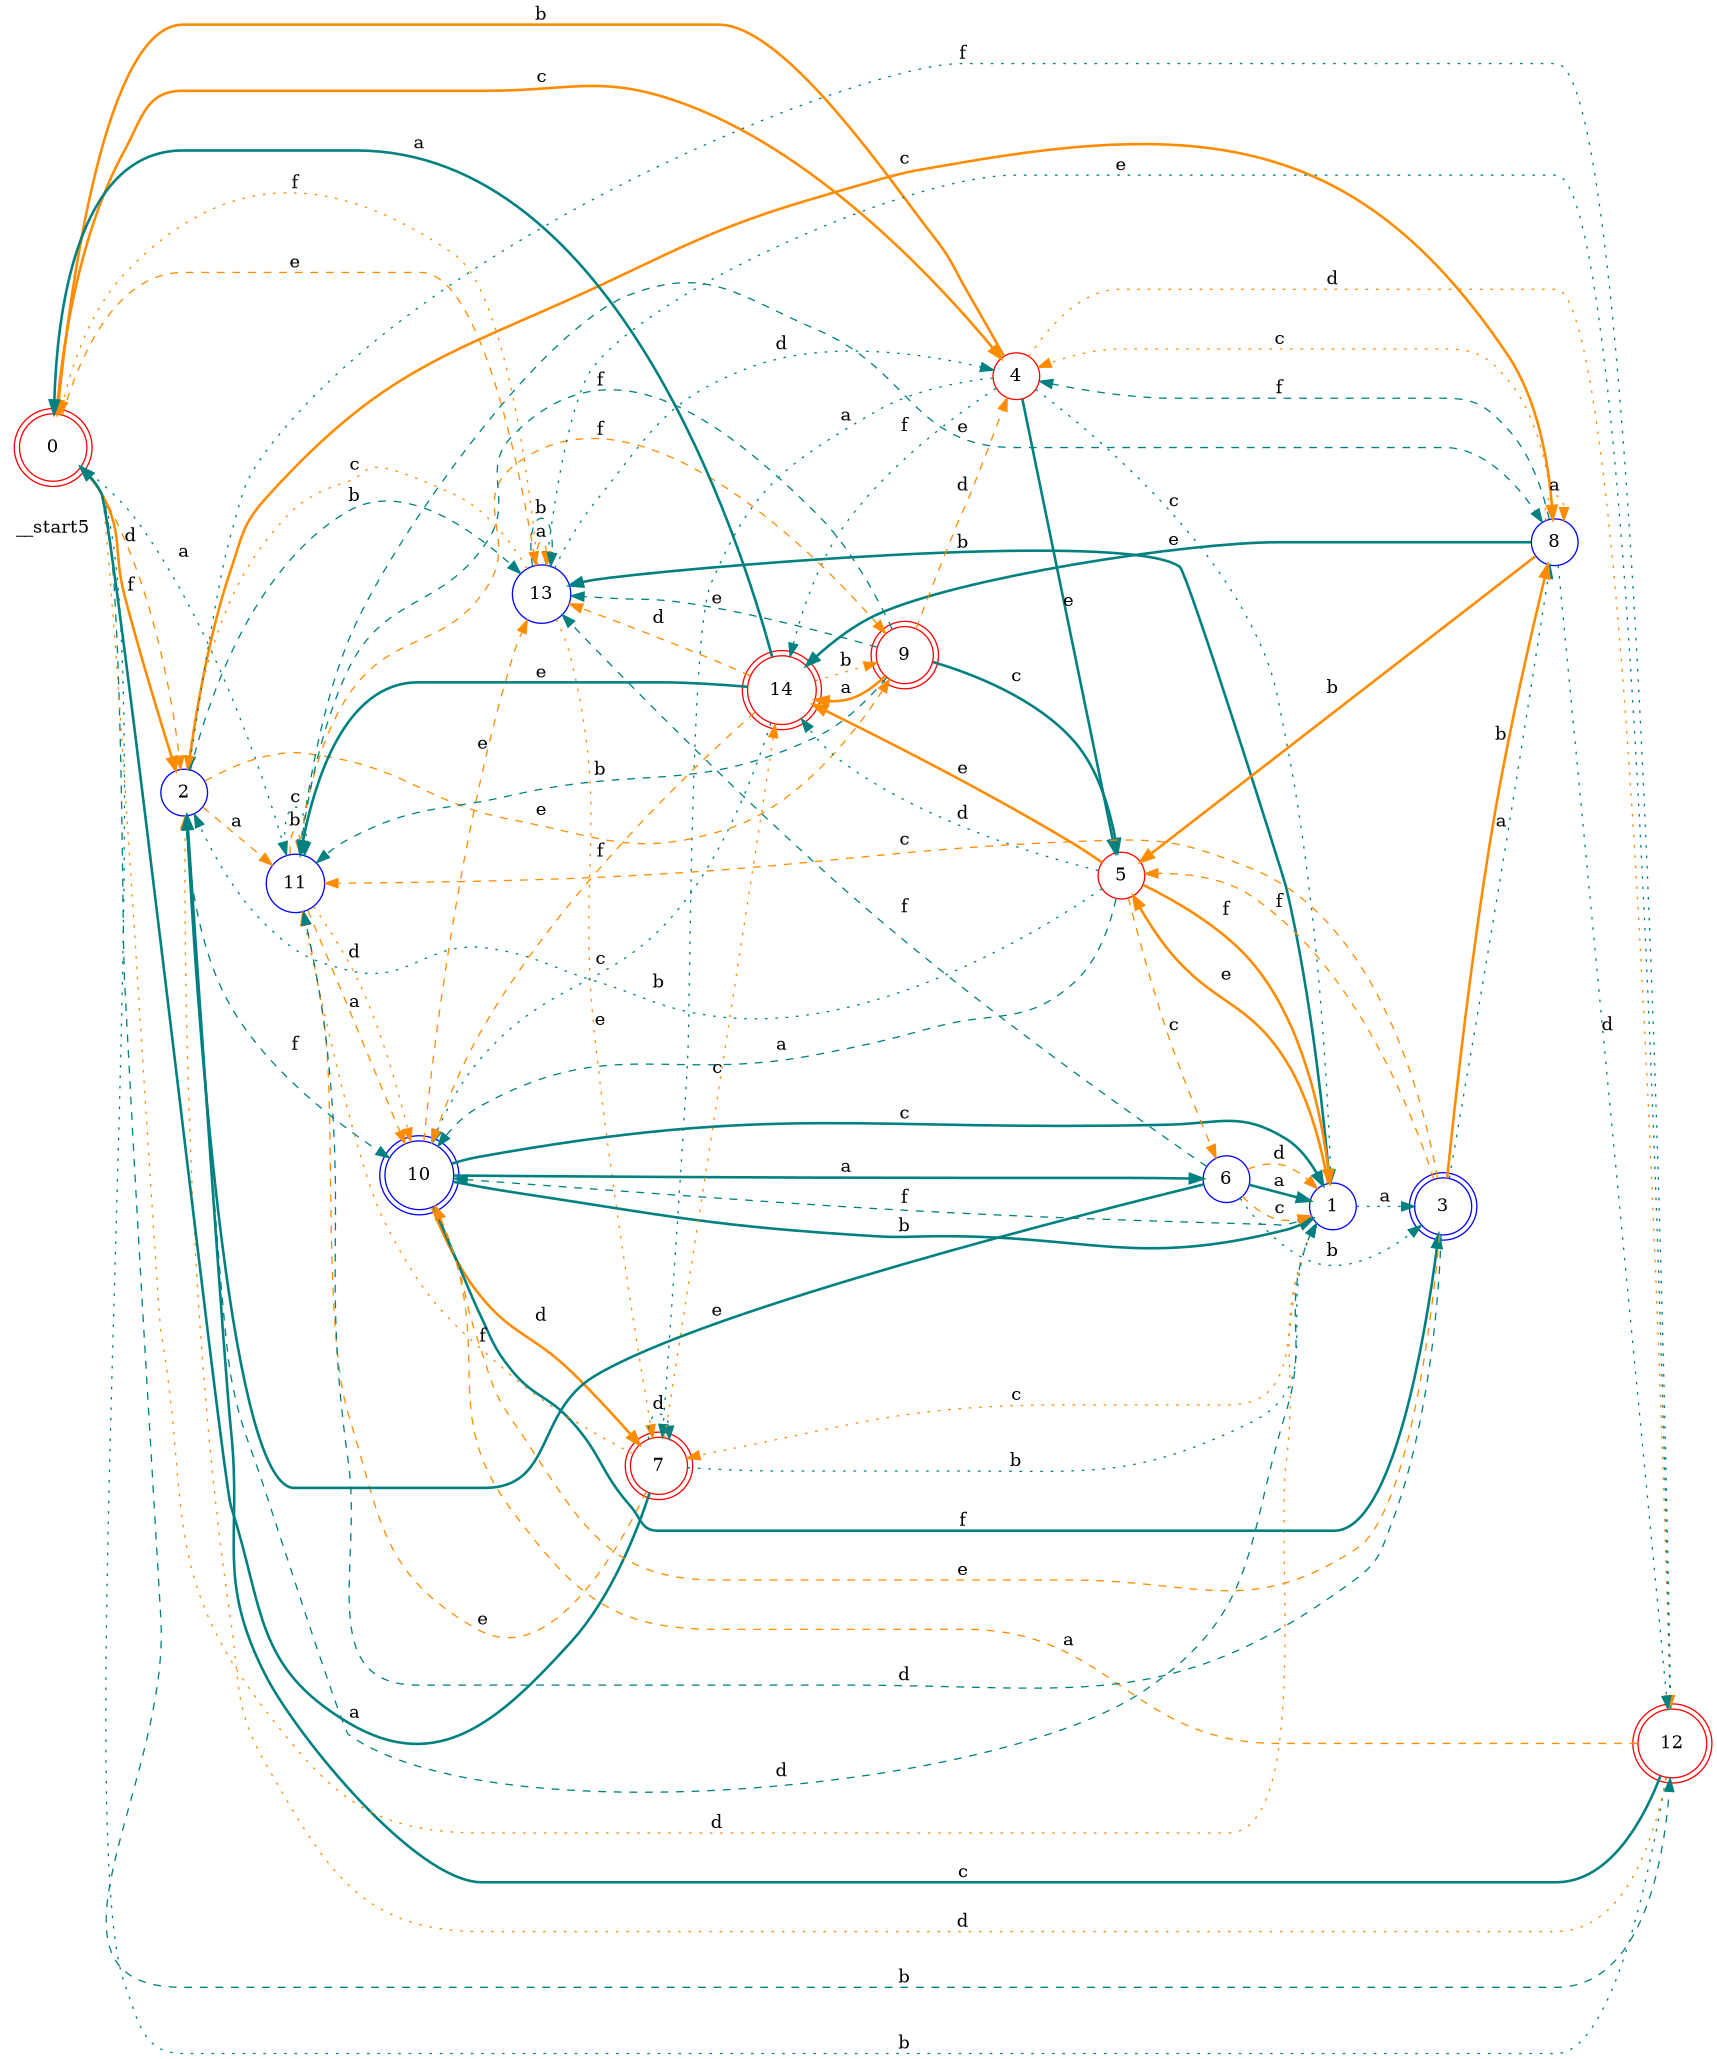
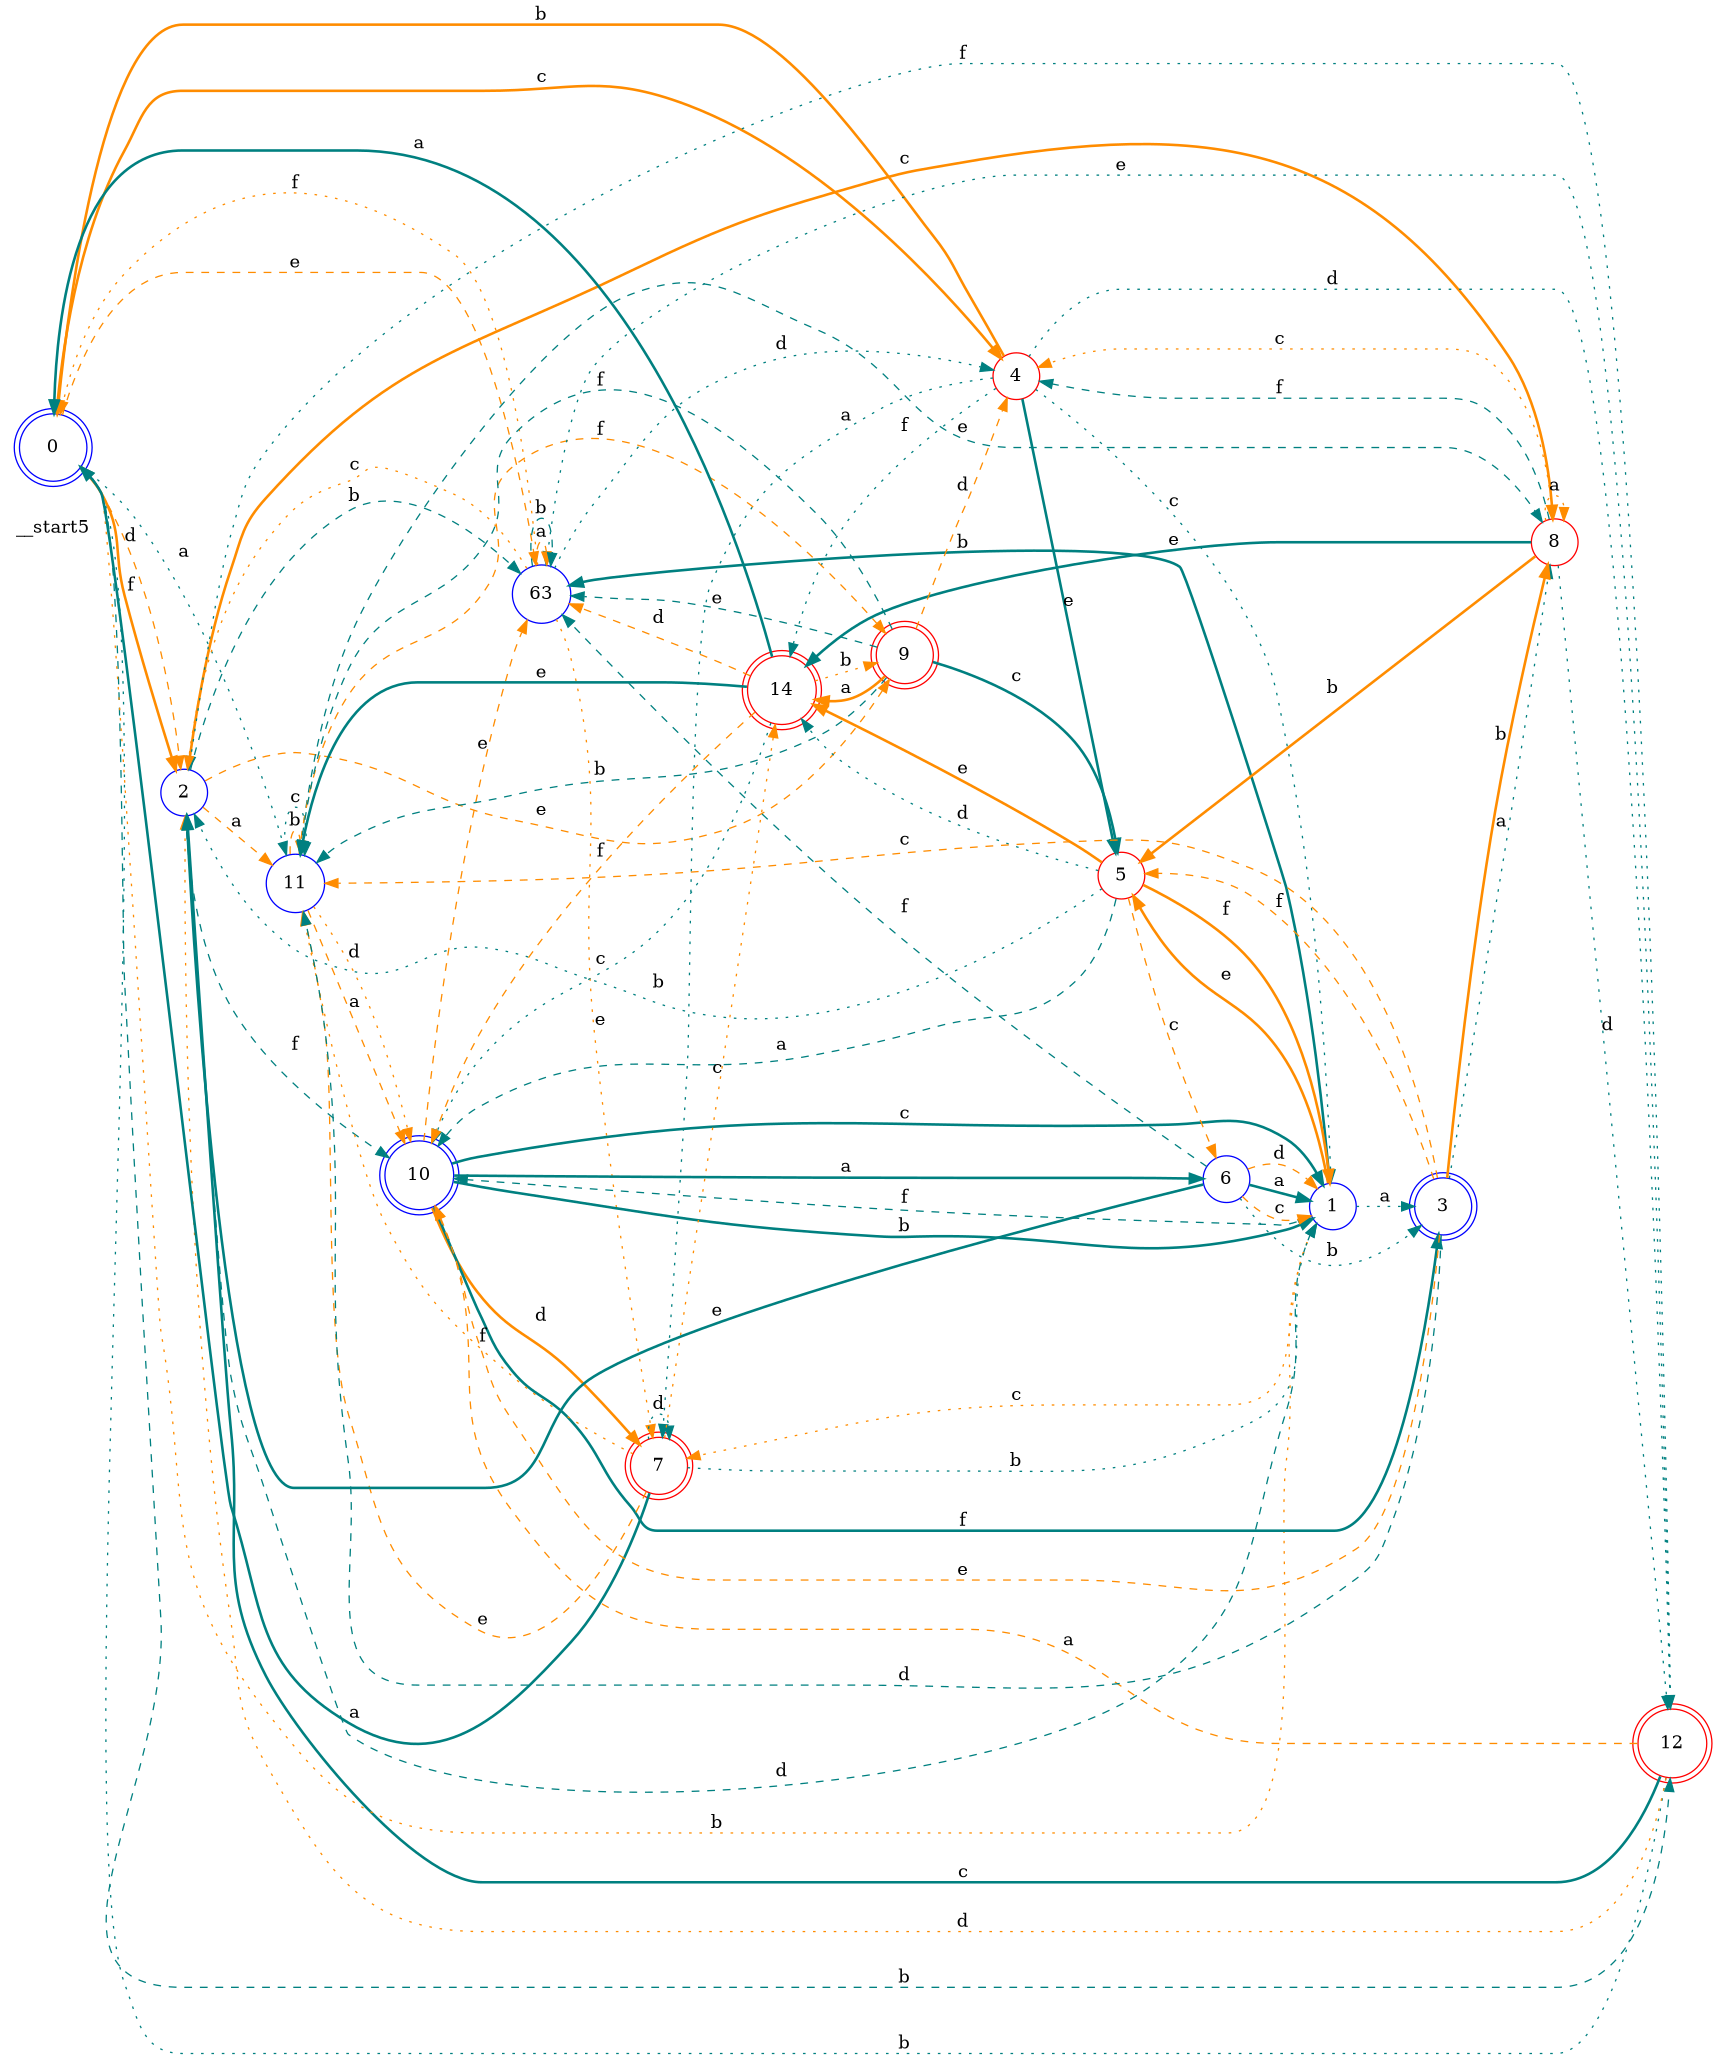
  digraph {
    rankdir=LR
    node [color=red shape=circle fillcolor=white style=filled]
    edge [color=teal style=dashed]
    n1 [label=__start5 shape=none fillcolor="" style=""]
-   n2 [label=0 shape=doublecircle style="rounded,filled"]
+   n2 [color=blue label=0 shape=doublecircle style="rounded,filled"]
    n3 [color=blue label=2]
    n4 [label=4]
    n5 [color=blue label=11]
    n6 [label=12 shape=doublecircle style="rounded,filled"]
-   n7 [color=blue label=13]
+   n7 [color=blue label=63]
    n8 [color=blue label=1]
    n9 [color=blue label=10 shape=doublecircle style="rounded,filled"]
-   n10 [color=blue label=8]
+   n10 [label=8]
    n11 [label=9 shape=doublecircle style="rounded,filled"]
    n12 [label=5]
    n13 [label=7 shape=doublecircle style="rounded,filled"]
    n14 [label=14 shape=doublecircle style="rounded,filled"]
    n15 [color=blue label=3 shape=doublecircle style="rounded,filled"]
    n16 [color=blue label=6]
    n2 -> n3 [color=darkorange label=d]
    n2 -> n3 [color=darkorange label=f style=bold]
    n2 -> n4 [color=darkorange label=c style=bold]
    n2 -> n5 [label=a style=dotted]
    n2 -> n6 [label=b]
    n2 -> n7 [color=darkorange label=e]
    n3 -> n5 [color=darkorange label=a]
    n3 -> n7 [label=b]
    n3 -> n8 [label=d]
    n3 -> n9 [label=f]
    n3 -> n10 [color=darkorange label=c style=bold]
    n3 -> n11 [color=darkorange label=e]
    n4 -> n2 [color=darkorange label=b style=bold]
-   n4 -> n6 [color=darkorange label=d style=dotted]
+   n4 -> n6 [label=d style=dotted]
    n4 -> n8 [label=c style=dotted]
    n4 -> n12 [label=e style=bold]
    n4 -> n13 [label=a style=dotted]
    n4 -> n14 [label=f style=dotted]
    n5 -> n5 [color=darkorange label=b]
    n5 -> n5 [label=c style=dotted]
    n5 -> n9 [color=darkorange label=a]
    n5 -> n9 [color=darkorange label=d style=dotted]
    n5 -> n10 [label=e]
    n5 -> n11 [color=darkorange label=f]
    n6 -> n2 [label=b style=dotted]
    n6 -> n3 [label=c style=bold]
    n6 -> n3 [color=darkorange label=d style=dotted]
    n6 -> n3 [label=f style=dotted]
    n6 -> n7 [label=e style=dotted]
    n6 -> n9 [color=darkorange label=a]
    n7 -> n2 [color=darkorange label=f style=dotted]
    n7 -> n3 [color=darkorange label=c style=dotted]
    n7 -> n4 [label=d style=dotted]
    n7 -> n7 [color=darkorange label=a]
    n7 -> n7 [label=b]
    n7 -> n13 [color=darkorange label=e style=dotted]
-   n8 -> n2 [color=darkorange label=d style=dotted]
+   n8 -> n2 [color=darkorange label=b style=dotted]
    n8 -> n7 [label=b style=bold]
    n8 -> n9 [label=f]
    n8 -> n12 [color=darkorange label=e style=bold]
    n8 -> n13 [color=darkorange label=c style=dotted]
    n8 -> n15 [label=a style=dotted]
    n9 -> n7 [color=darkorange label=e]
    n9 -> n8 [label=b style=bold]
    n9 -> n8 [label=c style=bold]
    n9 -> n13 [color=darkorange label=d style=bold]
    n9 -> n15 [label=f style=bold]
    n9 -> n16 [label=a style=bold]
    n10 -> n4 [color=darkorange label=c style=dotted]
    n10 -> n4 [label=f]
    n10 -> n6 [label=d style=dotted]
    n10 -> n10 [color=darkorange label=a style=dotted]
    n10 -> n12 [color=darkorange label=b style=bold]
    n10 -> n14 [label=e style=bold]
    n11 -> n4 [color=darkorange label=d]
    n11 -> n5 [label=b]
    n11 -> n5 [label=f]
    n11 -> n7 [label=e]
    n11 -> n12 [label=c style=bold]
    n11 -> n14 [color=darkorange label=a style=bold]
    n12 -> n3 [label=b style=dotted]
    n12 -> n8 [color=darkorange label=f style=bold]
    n12 -> n9 [label=a]
    n12 -> n14 [label=d style=dotted]
    n12 -> n14 [color=darkorange label=e style=bold]
    n12 -> n16 [color=darkorange label=c]
    n13 -> n2 [label=a style=bold]
    n13 -> n5 [color=darkorange label=e]
    n13 -> n5 [color=darkorange label=f style=dotted]
    n13 -> n8 [label=b style=dotted]
    n13 -> n13 [label=d style=dotted]
    n13 -> n14 [color=darkorange label=c style=dotted]
    n14 -> n2 [label=a style=bold]
    n14 -> n5 [label=e style=bold]
    n14 -> n7 [color=darkorange label=d]
    n14 -> n9 [label=c style=dotted]
    n14 -> n9 [color=darkorange label=f]
    n14 -> n11 [color=darkorange label=b style=dotted]
    n15 -> n5 [color=darkorange label=c]
    n15 -> n5 [label=d]
    n15 -> n9 [color=darkorange label=e]
    n15 -> n10 [label=a style=dotted]
    n15 -> n10 [color=darkorange label=b style=bold]
    n15 -> n12 [color=darkorange label=f]
    n16 -> n3 [label=e style=bold]
    n16 -> n7 [label=f]
    n16 -> n8 [label=a style=bold]
    n16 -> n8 [color=darkorange label=c]
    n16 -> n8 [color=darkorange label=d]
    n16 -> n15 [label=b style=dotted]
  }
